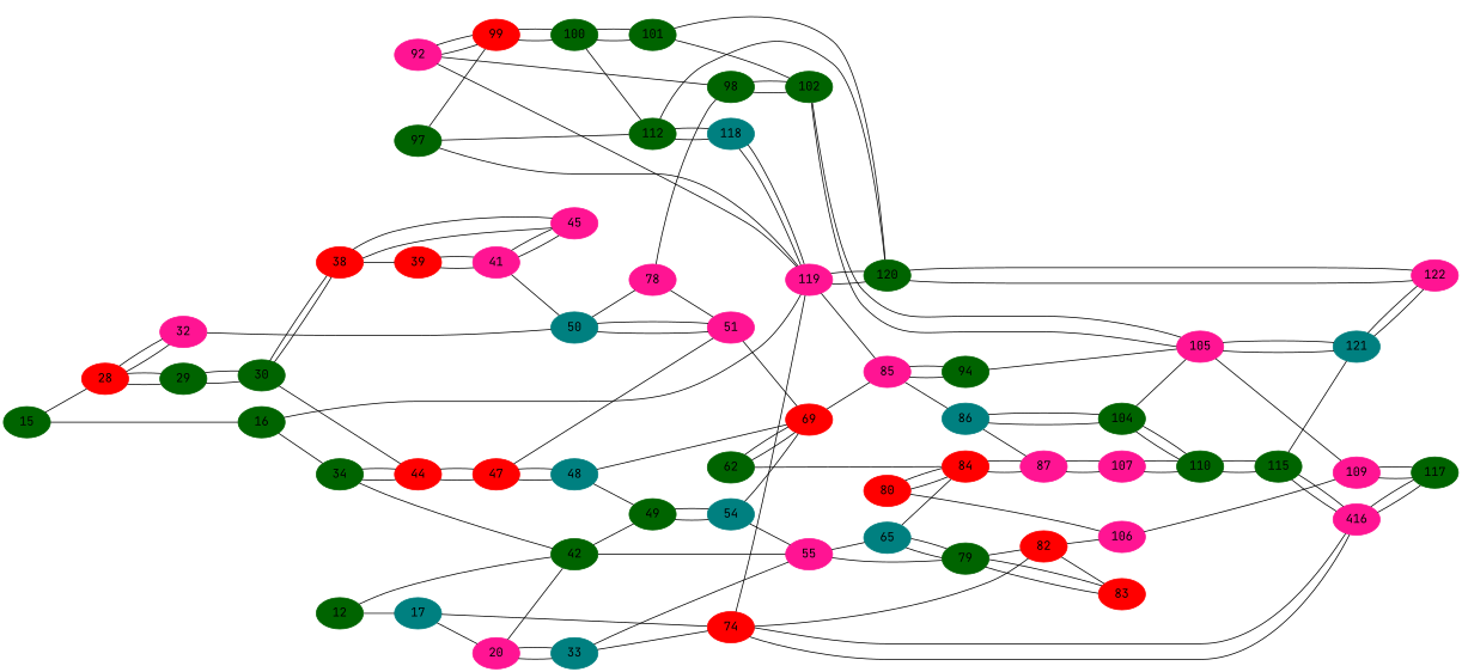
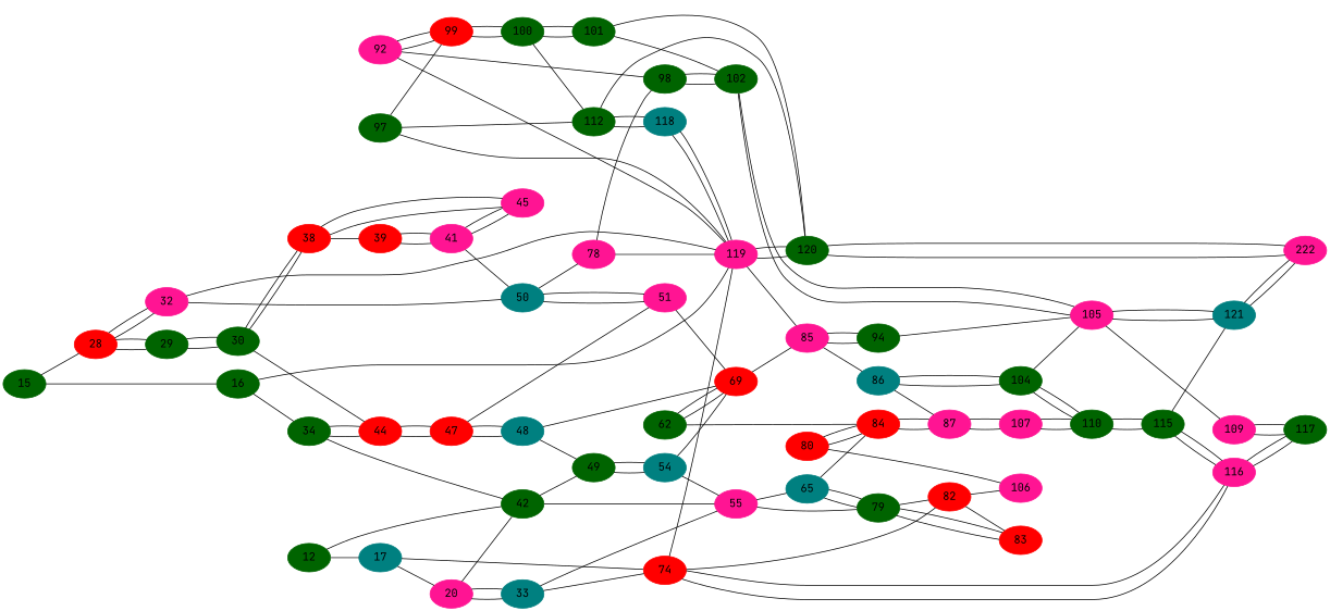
  graph {
    fontname="JetBrains Mono"
    rankdir=LR
    node [color=darkgreen fontname="JetBrains Mono" style=filled]
    edge [fontname="JetBrains Mono"]
    17 [color=teal super="+6+7"]
    12
    42 [super="+35+19"]
    20 [color=deeppink]
    74 [color=red super="+5"]
    55 [color=deeppink super="+43+37"]
    49
    15 [super="+13+14"]
    16 [super="+3+8"]
    28 [color=red super="+22+21"]
    34 [super="+10"]
    119 [color=deeppink super="+4+91"]
    29
    32 [color=deeppink super="+24"]
    44 [color=red super="+31"]
    85 [color=deeppink super="+68+76"]
    120 [super="+113+114"]
    33 [color=teal]
    82 [color=red super="+73"]
-   116 [color=deeppink label=416]
+   116 [color=deeppink]
    30
    50 [color=teal super="+40"]
    38 [color=red]
    39 [color=red]
    45 [color=deeppink]
    47 [color=red]
    51 [color=deeppink super="+46"]
    78 [color=deeppink super="+75+70"]
    65 [color=teal super="+59"]
    79 [super="+71"]
    41 [color=deeppink]
    54 [color=teal]
    48 [color=teal]
    69 [color=red super="+52+53+56"]
    98 [super="+93+88"]
    84 [color=red super="+63+64"]
    83 [color=red]
    62
    87 [color=deeppink]
    86 [color=teal]
    94 [super="+90"]
    106 [color=deeppink super="+81"]
    117
    102
    80 [color=red]
    109 [color=deeppink super="+108"]
    107 [color=deeppink]
    104
    105 [color=deeppink super="+103"]
    110
    92 [color=deeppink]
    99 [color=red]
    100
    121 [color=teal]
    97
    112 [super="+111"]
    118 [color=teal super="+95"]
    101
-   122 [color=deeppink]
+   122 [color=deeppink label=222]
    115
    17 -- 20
    17 -- 74
    12 -- 17 [weight=2]
    12 -- 42
    42 -- 55 [weight=2]
    42 -- 49
    20 -- 42
    20 -- 33
    20 -- 33
    74 -- 119 [weight=2]
    74 -- 82
    74 -- 116
    74 -- 116
    55 -- 65
    55 -- 79
    49 -- 54
    49 -- 54
    15 -- 16 [weight=3]
    15 -- 28 [weight=2]
    16 -- 34
    16 -- 119 [weight=2]
    28 -- 29
    28 -- 29
    28 -- 32 [weight=2]
    28 -- 32
    34 -- 42 [weight=2]
    34 -- 44 [weight=2]
    34 -- 44
    119 -- 85 [weight=2]
    119 -- 120
    119 -- 120
    29 -- 30
    29 -- 30
+   32 -- 119
    32 -- 50
    44 -- 47
    44 -- 47
    85 -- 86
    85 -- 94 [weight=2]
    85 -- 94
    120 -- 122 [weight=2]
    120 -- 122
    33 -- 74
    33 -- 55
    82 -- 83
    82 -- 106 [weight=2]
    116 -- 117
    116 -- 117
    30 -- 44
    30 -- 38
    30 -- 38
    50 -- 51
    50 -- 51
    50 -- 78
    38 -- 39
    38 -- 45
    38 -- 45
    39 -- 41
    39 -- 41
    47 -- 51
    47 -- 48
    47 -- 48
    51 -- 69
-   78 -- 51 [weight=3]
+   78 -- 119 [weight=3]
    78 -- 98
    65 -- 79 [weight=2]
    65 -- 79
    65 -- 84
    79 -- 82
    79 -- 83 [weight=2]
    79 -- 83
    41 -- 50
    41 -- 45
    41 -- 45
    54 -- 55
    54 -- 69
    48 -- 49
    48 -- 69
    69 -- 85
    98 -- 102
    98 -- 102
    84 -- 87
    84 -- 87
    62 -- 69 [weight=2]
    62 -- 69
    62 -- 84
    87 -- 107
    87 -- 107
    86 -- 87
    86 -- 104
    86 -- 104
    94 -- 105
-   106 -- 109
    102 -- 105
    102 -- 105
    80 -- 84 [weight=2]
    80 -- 84
    80 -- 106
    109 -- 117 [weight=2]
    109 -- 117
    107 -- 110
    107 -- 110
    104 -- 105
    104 -- 110
    104 -- 110
    105 -- 109
    105 -- 121
    105 -- 121
    110 -- 115
    110 -- 115
    92 -- 119
    92 -- 98
    92 -- 99
    92 -- 99
    99 -- 100
    99 -- 100
    100 -- 112
    100 -- 101
    100 -- 101
    121 -- 122
    121 -- 122
    97 -- 119
    97 -- 99
    97 -- 112
    112 -- 120
    112 -- 118 [weight=2]
    112 -- 118
    118 -- 119 [weight=2]
    118 -- 119
    101 -- 120
    101 -- 102
    115 -- 116
    115 -- 116
    115 -- 121
  }
